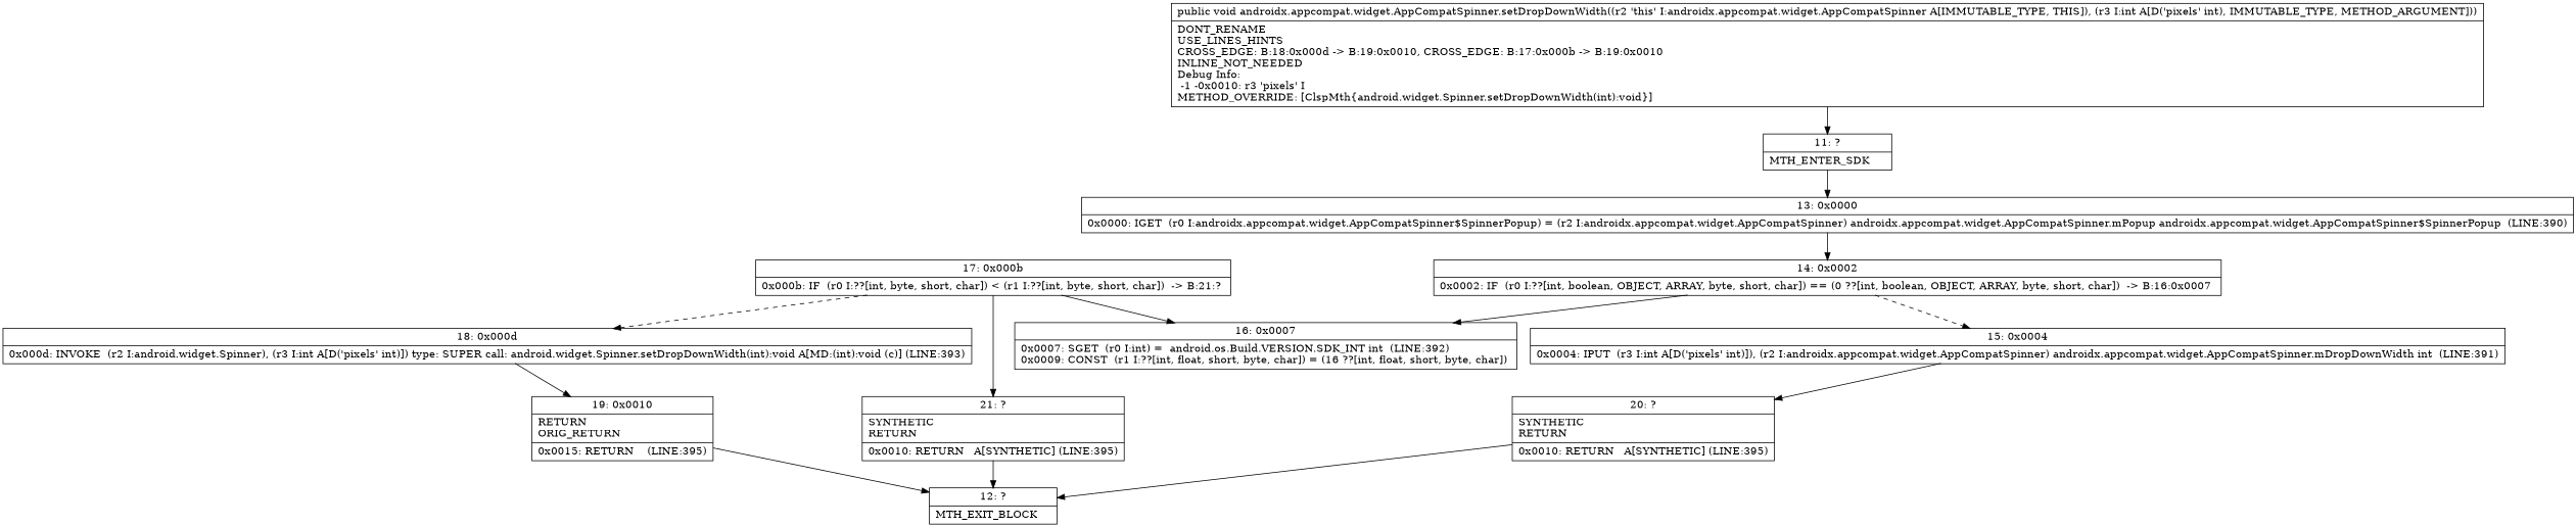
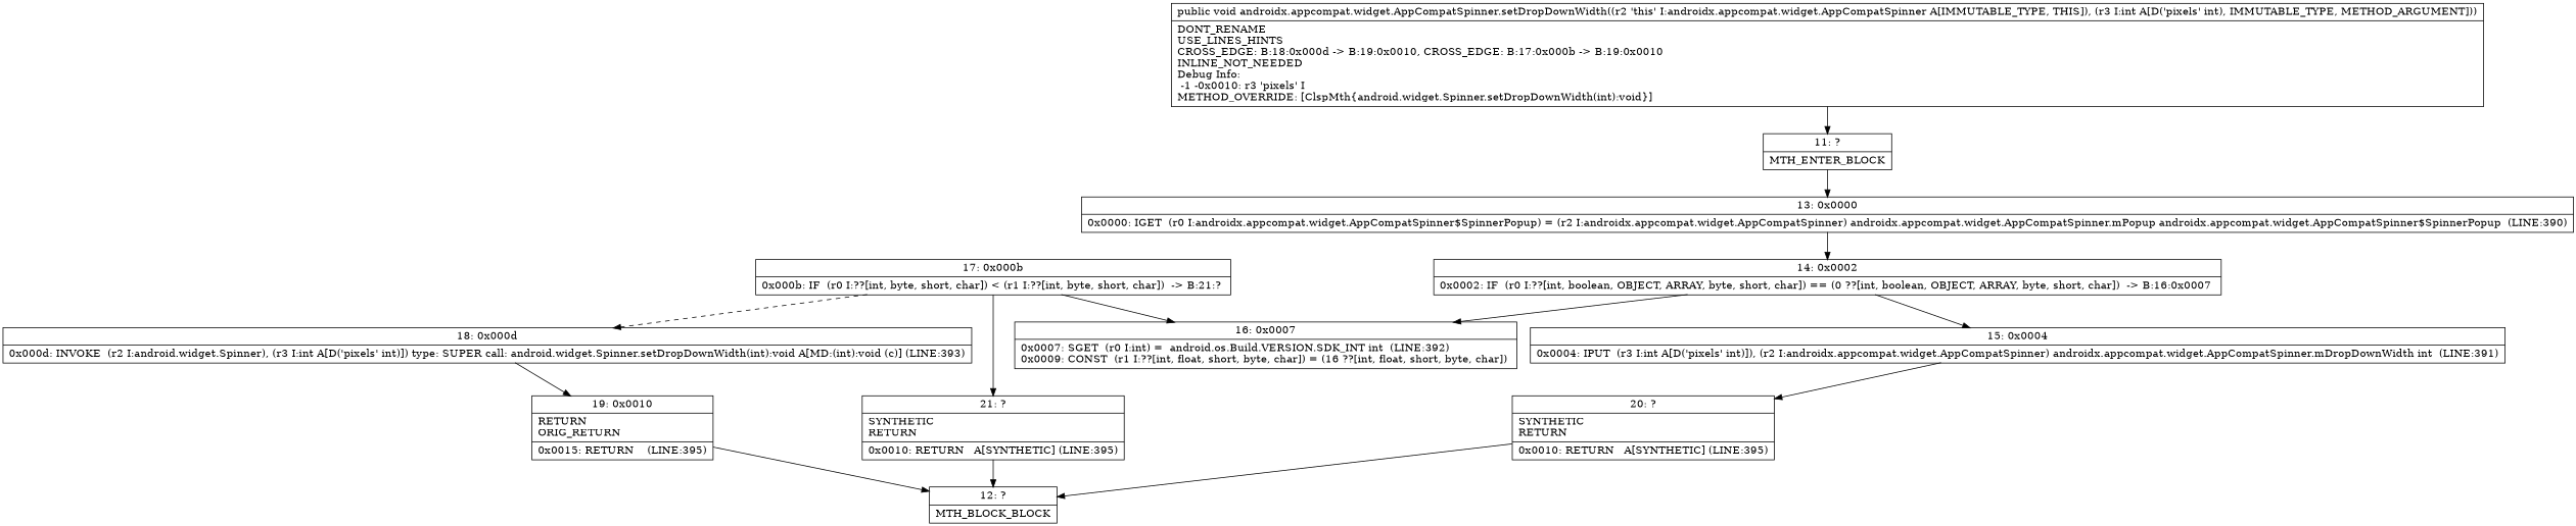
  digraph {
    node [shape=record]
-   n1 [label="{11\:\ ?|MTH_ENTER_SDK\l}"]
+   n1 [label="{11\:\ ?|MTH_ENTER_BLOCK\l}"]
    n2 [label="{13\:\ 0x0000|0x0000: IGET  (r0 I:androidx.appcompat.widget.AppCompatSpinner$SpinnerPopup) = (r2 I:androidx.appcompat.widget.AppCompatSpinner) androidx.appcompat.widget.AppCompatSpinner.mPopup androidx.appcompat.widget.AppCompatSpinner$SpinnerPopup  (LINE:390)\l}"]
    n3 [label="{14\:\ 0x0002|0x0002: IF  (r0 I:??[int, boolean, OBJECT, ARRAY, byte, short, char]) == (0 ??[int, boolean, OBJECT, ARRAY, byte, short, char])  \-\> B:16:0x0007 \l}"]
    n4 [label="{15\:\ 0x0004|0x0004: IPUT  (r3 I:int A[D('pixels' int)]), (r2 I:androidx.appcompat.widget.AppCompatSpinner) androidx.appcompat.widget.AppCompatSpinner.mDropDownWidth int  (LINE:391)\l}"]
    n5 [label="{16\:\ 0x0007|0x0007: SGET  (r0 I:int) =  android.os.Build.VERSION.SDK_INT int  (LINE:392)\l0x0009: CONST  (r1 I:??[int, float, short, byte, char]) = (16 ??[int, float, short, byte, char]) \l}"]
    n6 [label="{20\:\ ?|SYNTHETIC\lRETURN\l|0x0010: RETURN   A[SYNTHETIC] (LINE:395)\l}"]
-   n7 [label="{12\:\ ?|MTH_EXIT_BLOCK\l}"]
+   n7 [label="{12\:\ ?|MTH_BLOCK_BLOCK\l}"]
    n8 [label="{17\:\ 0x000b|0x000b: IF  (r0 I:??[int, byte, short, char]) \< (r1 I:??[int, byte, short, char])  \-\> B:21:? \l}"]
    n9 [label="{18\:\ 0x000d|0x000d: INVOKE  (r2 I:android.widget.Spinner), (r3 I:int A[D('pixels' int)]) type: SUPER call: android.widget.Spinner.setDropDownWidth(int):void A[MD:(int):void (c)] (LINE:393)\l}"]
    n10 [label="{21\:\ ?|SYNTHETIC\lRETURN\l|0x0010: RETURN   A[SYNTHETIC] (LINE:395)\l}"]
    n11 [label="{19\:\ 0x0010|RETURN\lORIG_RETURN\l|0x0015: RETURN    (LINE:395)\l}"]
    n12 [label="{public void androidx.appcompat.widget.AppCompatSpinner.setDropDownWidth((r2 'this' I:androidx.appcompat.widget.AppCompatSpinner A[IMMUTABLE_TYPE, THIS]), (r3 I:int A[D('pixels' int), IMMUTABLE_TYPE, METHOD_ARGUMENT]))  | DONT_RENAME\lUSE_LINES_HINTS\lCROSS_EDGE: B:18:0x000d \-\> B:19:0x0010, CROSS_EDGE: B:17:0x000b \-\> B:19:0x0010\lINLINE_NOT_NEEDED\lDebug Info:\l  \-1 \-0x0010: r3 'pixels' I\lMETHOD_OVERRIDE: [ClspMth\{android.widget.Spinner.setDropDownWidth(int):void\}]\l}"]
    n1 -> n2
    n2 -> n3
-   n3 -> n4 [style=dashed]
+   n3 -> n4 [style=solid]
    n3 -> n5
    n4 -> n6
    n6 -> n7
    n8 -> n5
    n8 -> n9 [style=dashed]
    n8 -> n10
    n9 -> n11
    n10 -> n7
    n11 -> n7
    n12 -> n1
  }
